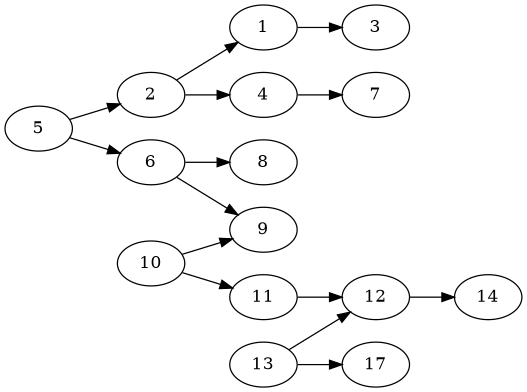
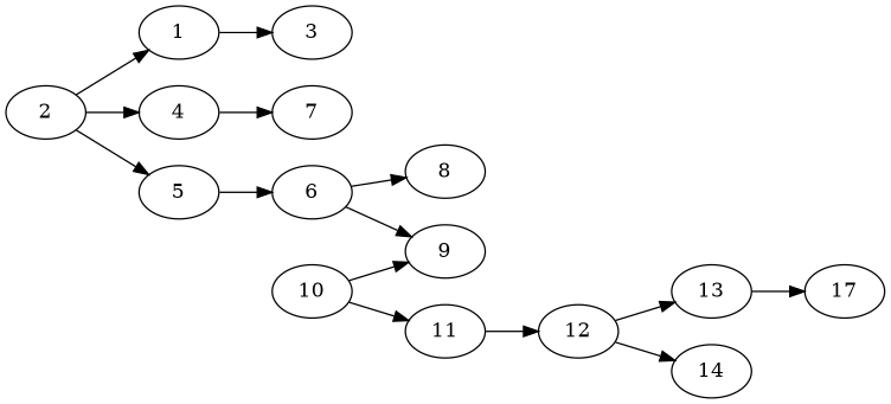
  digraph {
    rankdir=LR
    node [alpha=0.10]
    1 [alpha=0.08 expect_size=3068322106827622]
    3 [alpha=0.04 expect_size=1613498916208154]
    2 [alpha=0.06 expect_size=269756091334656000]
    4 [alpha=0.11 expect_size=53285966487486464]
    5 [alpha=0.17 expect_size=87108981919004]
    7 [alpha=0.20 expect_size=18086847944716968]
    6 [alpha=0.07 expect_size=8095150533210889]
    8 [alpha=0.19 expect_size=3773836777922801]
    9 [alpha=0.13 expect_size=107789150938598]
    10 [alpha=0.09 expect_size=107192627393330]
    11 [alpha=0.02 expect_size=378794792692610]
    12 [expect_size=163649644767739904]
    13 [expect_size=1208988346134330]
    14 [alpha=0.01 expect_size=114882192914710]
    n15 [alpha=0.18 expect_size=408584800660619264 label=17]
    1 -> 3
    2 -> 1
    2 -> 4
-   5 -> 2
+   2 -> 5
    4 -> 7
    5 -> 6
    6 -> 8
    6 -> 9
    10 -> 9
    10 -> 11
    11 -> 12
-   13 -> 12
+   12 -> 13
    12 -> 14
    13 -> n15
  }
